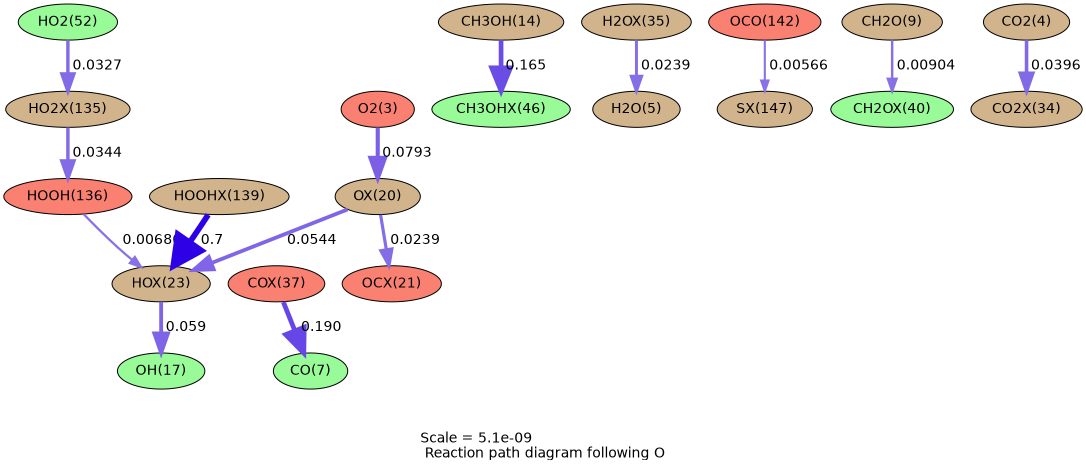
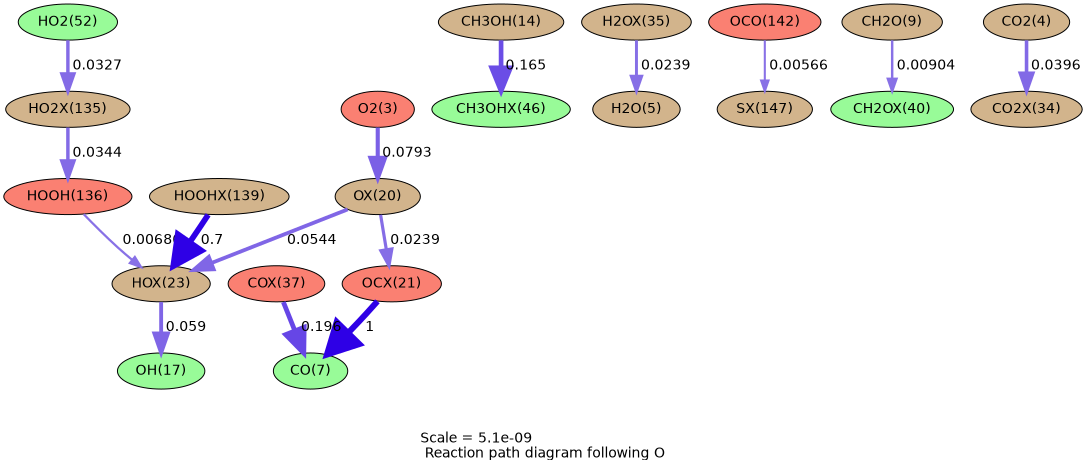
  digraph {
    fontname=Helvetica
    label="Scale = 5.1e-09\l Reaction path diagram following O"
    node [fillcolor=tan fontname=Helvetica style=filled]
    edge [fontname=Helvetica]
    n1 [fillcolor=salmon label="O2(3)"]
    n2 [label="OX(20)"]
    n3 [label="HOX(23)"]
    n4 [fillcolor=salmon label="OCX(21)"]
    n5 [fillcolor=palegreen label="OH(17)"]
    n6 [fillcolor=palegreen label="CO(7)"]
    n7 [fillcolor=salmon label="HOOH(136)"]
    n8 [label="CH3OH(14)"]
    n9 [fillcolor=palegreen label="CH3OHX(46)"]
    n10 [label="H2OX(35)"]
    n11 [label="H2O(5)"]
    n12 [label="HOOHX(139)"]
    n13 [label="HO2X(135)"]
    n14 [fillcolor=salmon label="OCO(142)"]
    n15 [label="SX(147)"]
    n16 [label="CH2O(9)"]
    n17 [fillcolor=palegreen label="CH2OX(40)"]
    n18 [fillcolor=palegreen label="HO2(52)"]
    n19 [fillcolor=salmon label="COX(37)"]
    n20 [label="CO2(4)"]
    n21 [label="CO2X(34)"]
    n1 -> n2 [arrowsize=2.04 color="0.7, 0.579, 0.9" label=" 0.0793" penwidth=4.09]
    n2 -> n3 [arrowsize=1.9 color="0.7, 0.554, 0.9" label=" 0.0544" penwidth=3.8]
    n2 -> n4 [arrowsize=1.59 color="0.7, 0.524, 0.9" label=" 0.0239" penwidth=3.18]
    n3 -> n5 [arrowsize=1.93 color="0.7, 0.559, 0.9" label=" 0.059" penwidth=3.86]
+   n4 -> n6 [arrowsize=3 color="0.7, 1.5, 0.9" label=" 1" penwidth=6]
    n7 -> n3 [arrowsize=1.12 color="0.7, 0.507, 0.9" label=" 0.00686" penwidth=2.24]
    n8 -> n9 [arrowsize=2.32 color="0.7, 0.665, 0.9" label=" 0.165" penwidth=4.64]
    n10 -> n11 [arrowsize=1.48 color="0.7, 0.518, 0.9" label=" 0.0239" penwidth=2.95]
    n12 -> n3 [arrowsize=2.87 color="0.7, 1.2, 0.9" label=" 0.7" penwidth=5.73]
    n13 -> n7 [arrowsize=1.73 color="0.7, 0.534, 0.9" label=" 0.0344" penwidth=3.46]
    n14 -> n15 [arrowsize=1.05 color="0.7, 0.506, 0.9" label=" 0.00566" penwidth=2.09]
    n16 -> n17 [arrowsize=1.22 color="0.7, 0.509, 0.9" label=" 0.00904" penwidth=2.45]
    n18 -> n13 [arrowsize=1.71 color="0.7, 0.533, 0.9" label=" 0.0327" penwidth=3.42]
-   n19 -> n6 [arrowsize=2.38 color="0.7, 0.696, 0.9" label=" 0.190" penwidth=4.77]
+   n19 -> n6 [arrowsize=2.38 color="0.7, 0.696, 0.9" label=" 0.196" penwidth=4.77]
    n20 -> n21 [arrowsize=1.78 color="0.7, 0.54, 0.9" label=" 0.0396" penwidth=3.56]
  }
